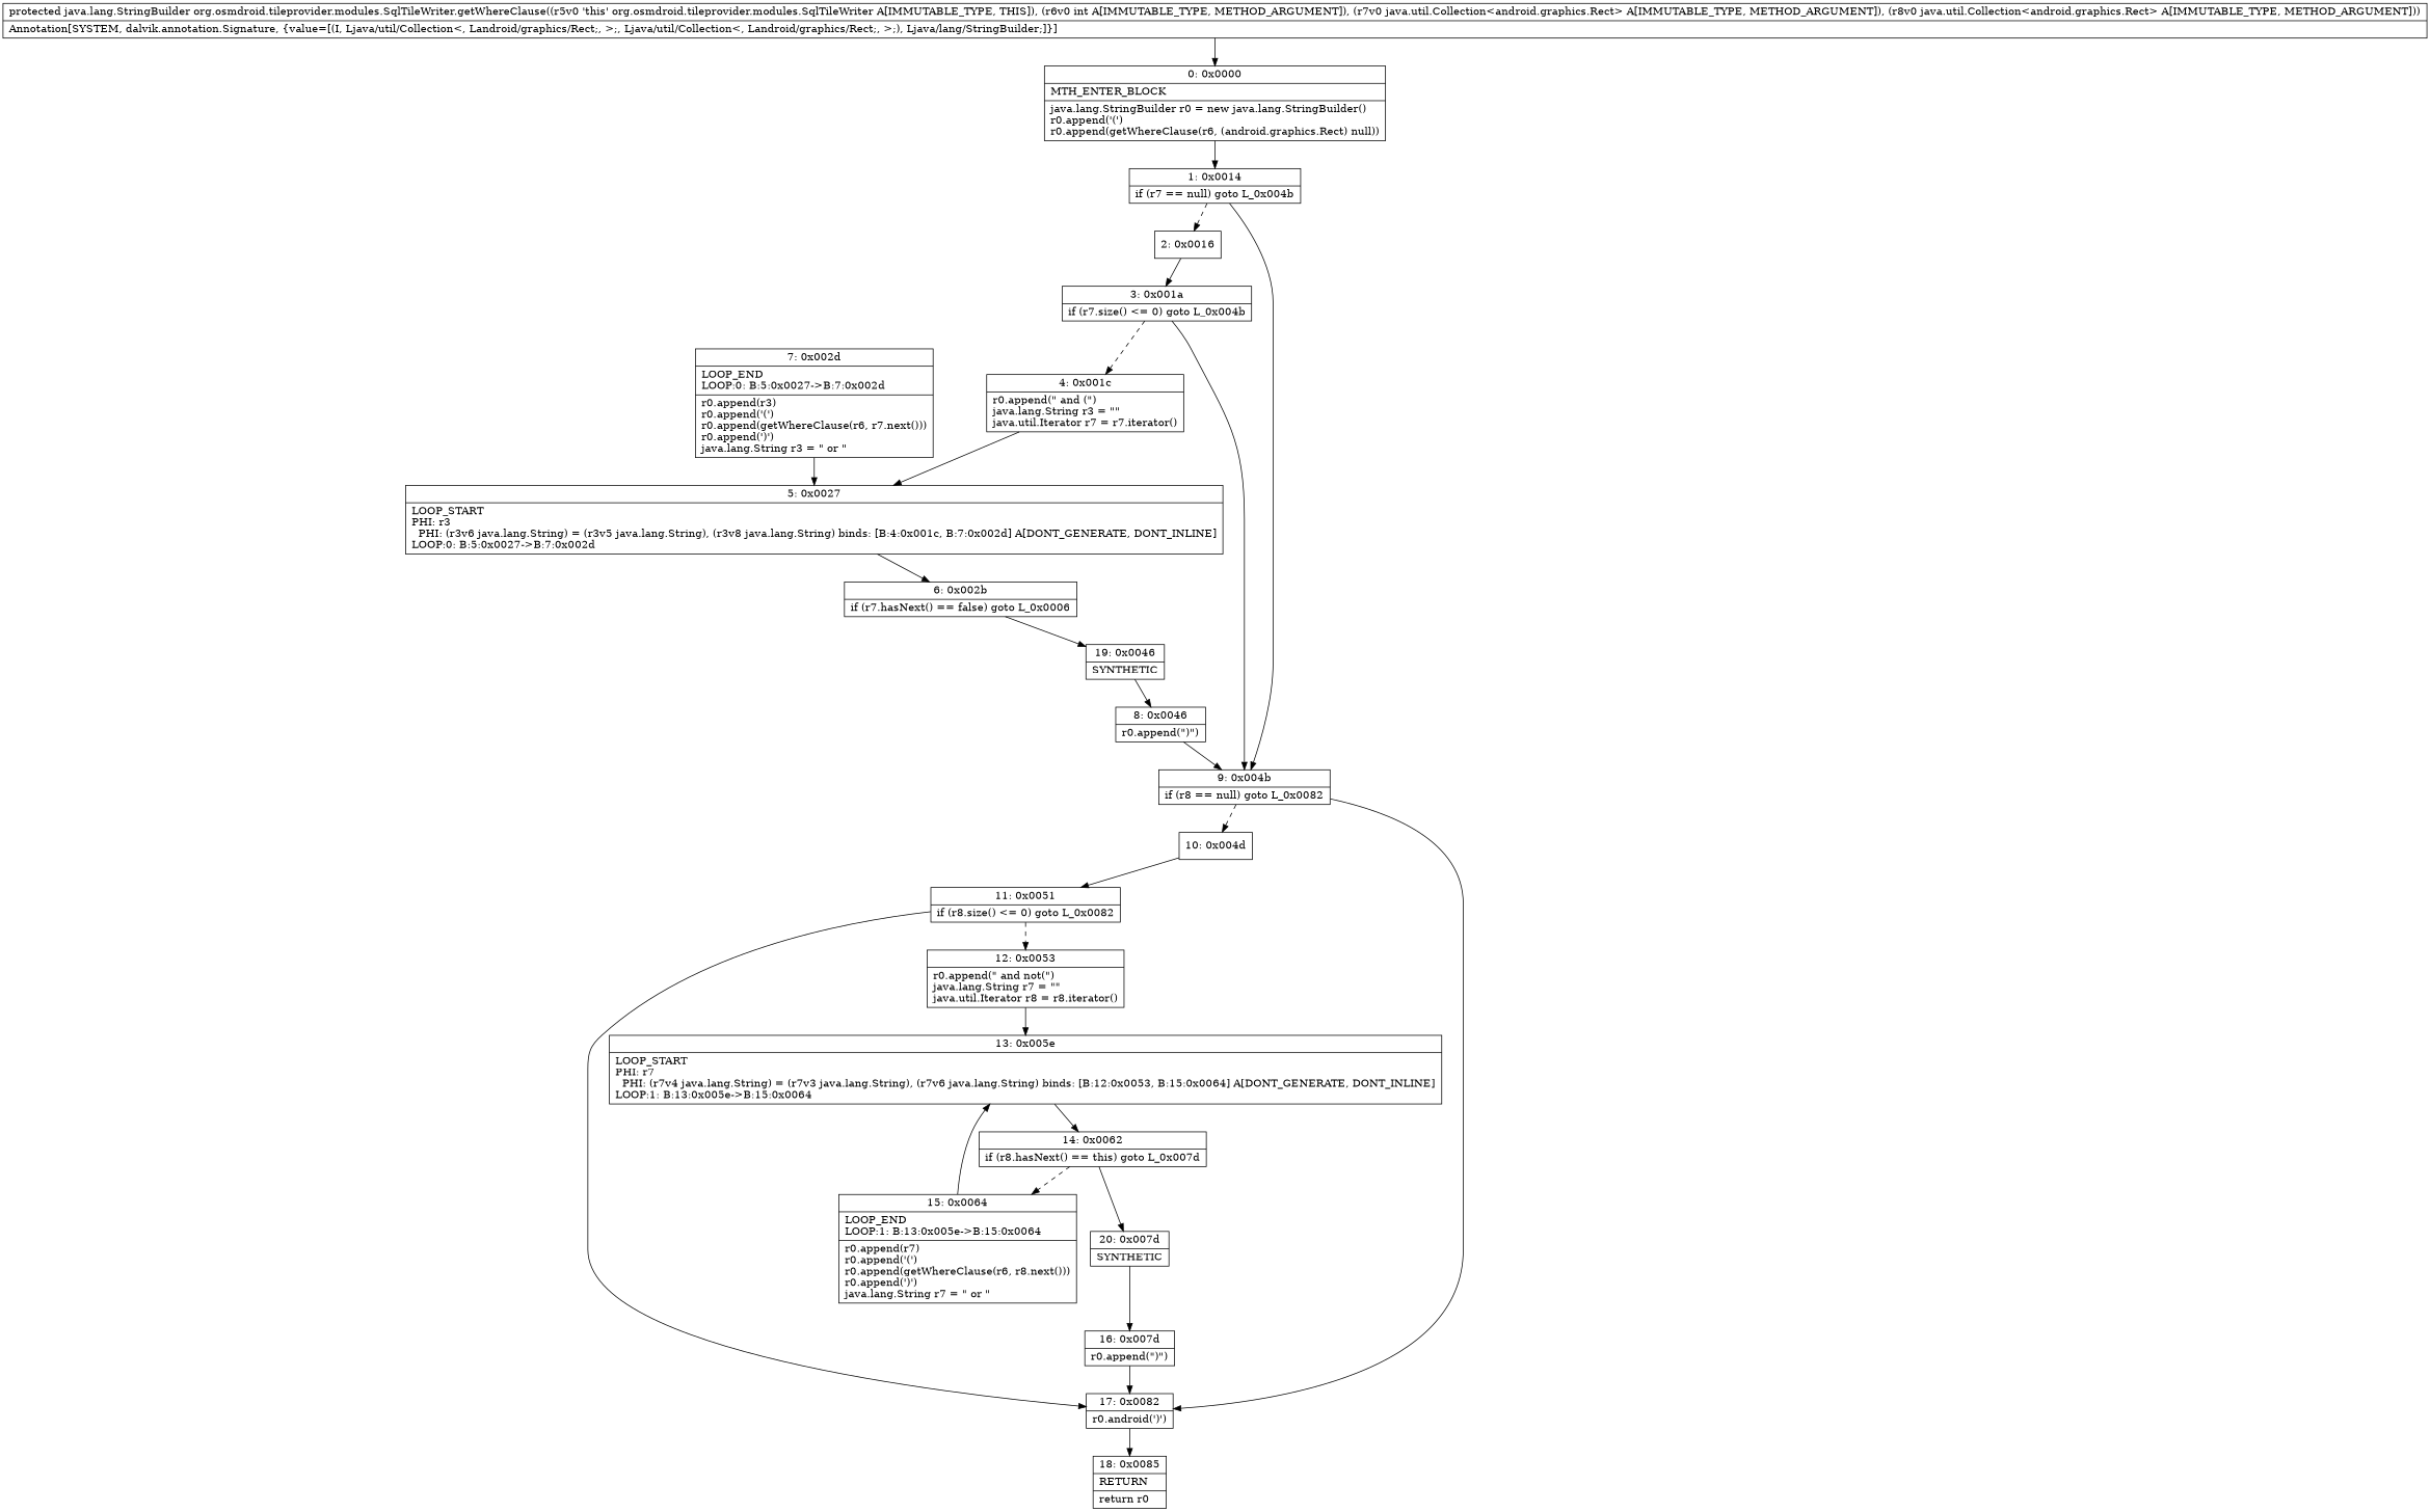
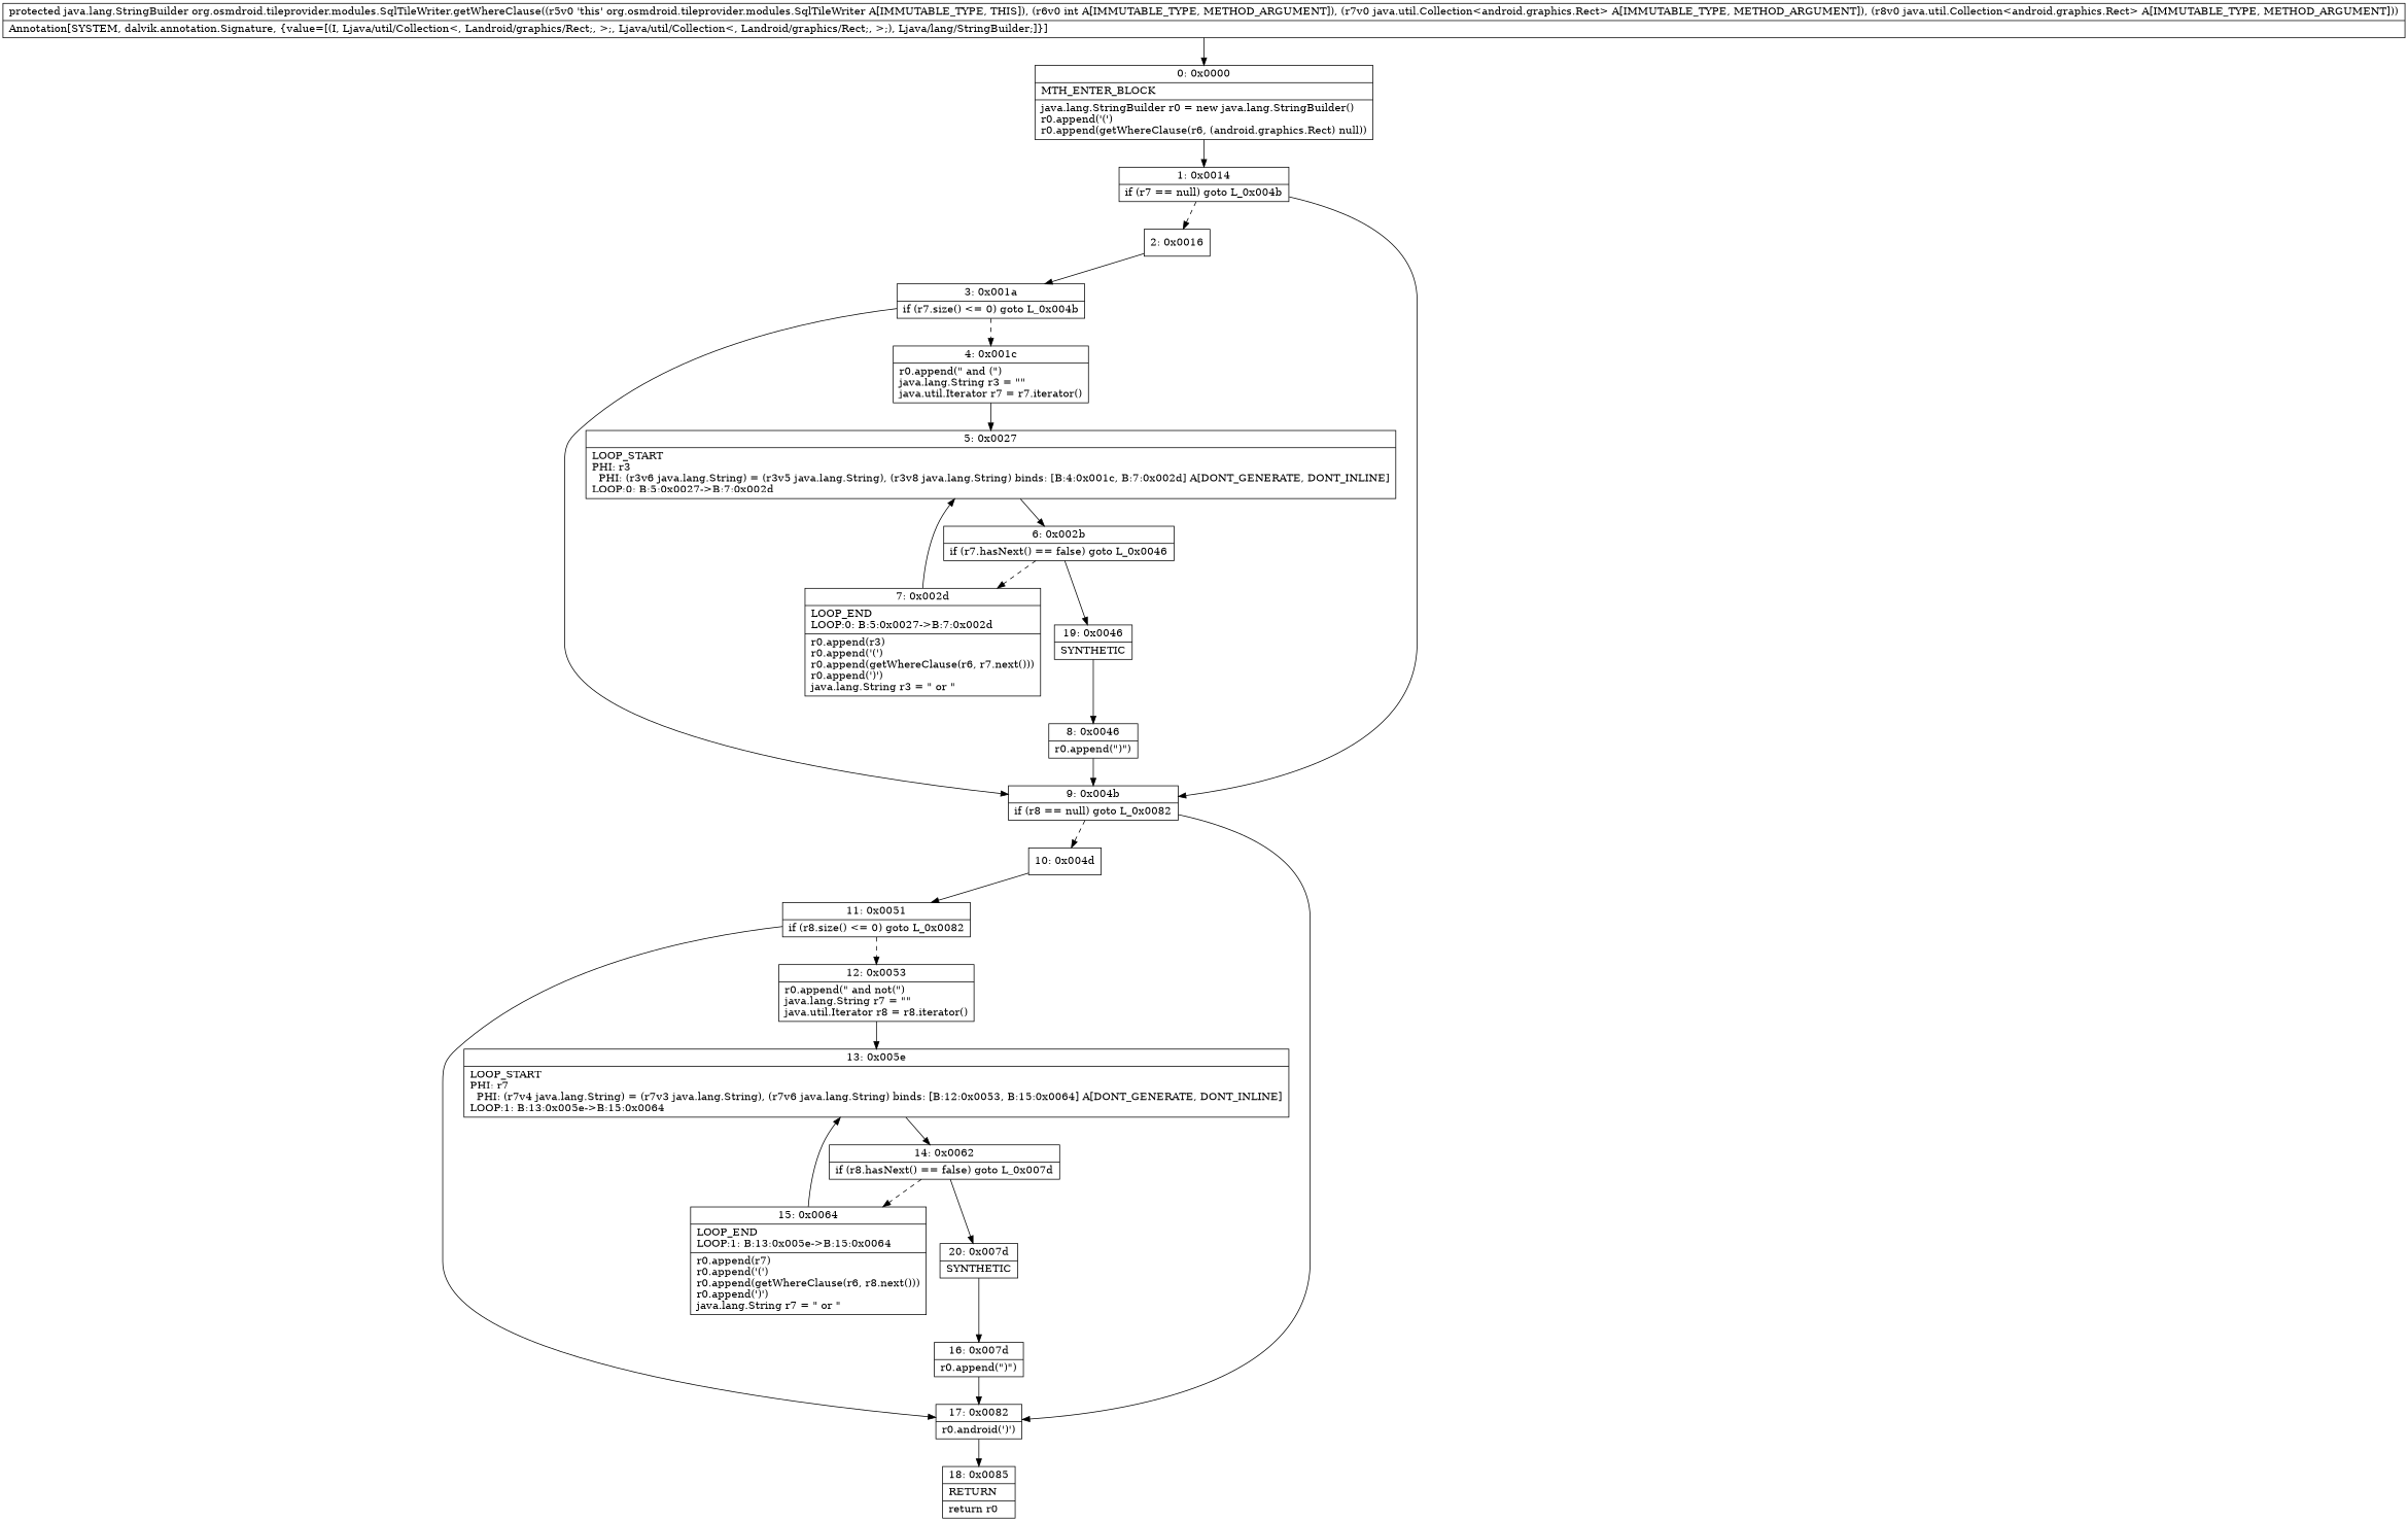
  digraph {
    node [shape=record]
    n1 [label="{0\:\ 0x0000|MTH_ENTER_BLOCK\l|java.lang.StringBuilder r0 = new java.lang.StringBuilder()\lr0.append('(')\lr0.append(getWhereClause(r6, (android.graphics.Rect) null))\l}"]
    n2 [label="{1\:\ 0x0014|if (r7 == null) goto L_0x004b\l}"]
    n3 [label="{2\:\ 0x0016}"]
    n4 [label="{9\:\ 0x004b|if (r8 == null) goto L_0x0082\l}"]
    n5 [label="{3\:\ 0x001a|if (r7.size() \<= 0) goto L_0x004b\l}"]
    n6 [label="{10\:\ 0x004d}"]
    n7 [label="{17\:\ 0x0082|r0.android(')')\l}"]
    n8 [label="{4\:\ 0x001c|r0.append(\" and (\")\ljava.lang.String r3 = \"\"\ljava.util.Iterator r7 = r7.iterator()\l}"]
    n9 [label="{5\:\ 0x0027|LOOP_START\lPHI: r3 \l  PHI: (r3v6 java.lang.String) = (r3v5 java.lang.String), (r3v8 java.lang.String) binds: [B:4:0x001c, B:7:0x002d] A[DONT_GENERATE, DONT_INLINE]\lLOOP:0: B:5:0x0027\-\>B:7:0x002d\l}"]
-   n10 [label="{6\:\ 0x002b|if (r7.hasNext() == false) goto L_0x0006\l}"]
+   n10 [label="{6\:\ 0x002b|if (r7.hasNext() == false) goto L_0x0046\l}"]
    n11 [label="{7\:\ 0x002d|LOOP_END\lLOOP:0: B:5:0x0027\-\>B:7:0x002d\l|r0.append(r3)\lr0.append('(')\lr0.append(getWhereClause(r6, r7.next()))\lr0.append(')')\ljava.lang.String r3 = \" or \"\l}"]
    n12 [label="{19\:\ 0x0046|SYNTHETIC\l}"]
    n13 [label="{8\:\ 0x0046|r0.append(\")\")\l}"]
    n14 [label="{11\:\ 0x0051|if (r8.size() \<= 0) goto L_0x0082\l}"]
    n15 [label="{18\:\ 0x0085|RETURN\l|return r0\l}"]
    n16 [label="{12\:\ 0x0053|r0.append(\" and not(\")\ljava.lang.String r7 = \"\"\ljava.util.Iterator r8 = r8.iterator()\l}"]
    n17 [label="{13\:\ 0x005e|LOOP_START\lPHI: r7 \l  PHI: (r7v4 java.lang.String) = (r7v3 java.lang.String), (r7v6 java.lang.String) binds: [B:12:0x0053, B:15:0x0064] A[DONT_GENERATE, DONT_INLINE]\lLOOP:1: B:13:0x005e\-\>B:15:0x0064\l}"]
-   n18 [label="{14\:\ 0x0062|if (r8.hasNext() == this) goto L_0x007d\l}"]
+   n18 [label="{14\:\ 0x0062|if (r8.hasNext() == false) goto L_0x007d\l}"]
    n19 [label="{15\:\ 0x0064|LOOP_END\lLOOP:1: B:13:0x005e\-\>B:15:0x0064\l|r0.append(r7)\lr0.append('(')\lr0.append(getWhereClause(r6, r8.next()))\lr0.append(')')\ljava.lang.String r7 = \" or \"\l}"]
    n20 [label="{20\:\ 0x007d|SYNTHETIC\l}"]
    n21 [label="{16\:\ 0x007d|r0.append(\")\")\l}"]
    n22 [label="{protected java.lang.StringBuilder org.osmdroid.tileprovider.modules.SqlTileWriter.getWhereClause((r5v0 'this' org.osmdroid.tileprovider.modules.SqlTileWriter A[IMMUTABLE_TYPE, THIS]), (r6v0 int A[IMMUTABLE_TYPE, METHOD_ARGUMENT]), (r7v0 java.util.Collection\<android.graphics.Rect\> A[IMMUTABLE_TYPE, METHOD_ARGUMENT]), (r8v0 java.util.Collection\<android.graphics.Rect\> A[IMMUTABLE_TYPE, METHOD_ARGUMENT]))  | Annotation[SYSTEM, dalvik.annotation.Signature, \{value=[(I, Ljava\/util\/Collection\<, Landroid\/graphics\/Rect;, \>;, Ljava\/util\/Collection\<, Landroid\/graphics\/Rect;, \>;), Ljava\/lang\/StringBuilder;]\}]\l}"]
    n1 -> n2
    n2 -> n3 [style=dashed]
    n2 -> n4
    n3 -> n5
    n4 -> n6 [style=dashed]
    n4 -> n7
    n5 -> n4
    n5 -> n8 [style=dashed]
    n6 -> n14
    n7 -> n15
    n8 -> n9
    n9 -> n10
+   n10 -> n11 [style=dashed]
    n10 -> n12
    n11 -> n9
    n12 -> n13
    n13 -> n4
    n14 -> n7
    n14 -> n16 [style=dashed]
    n16 -> n17
    n17 -> n18
    n18 -> n19 [style=dashed]
    n18 -> n20
    n19 -> n17
    n20 -> n21
    n21 -> n7
    n22 -> n1
  }
